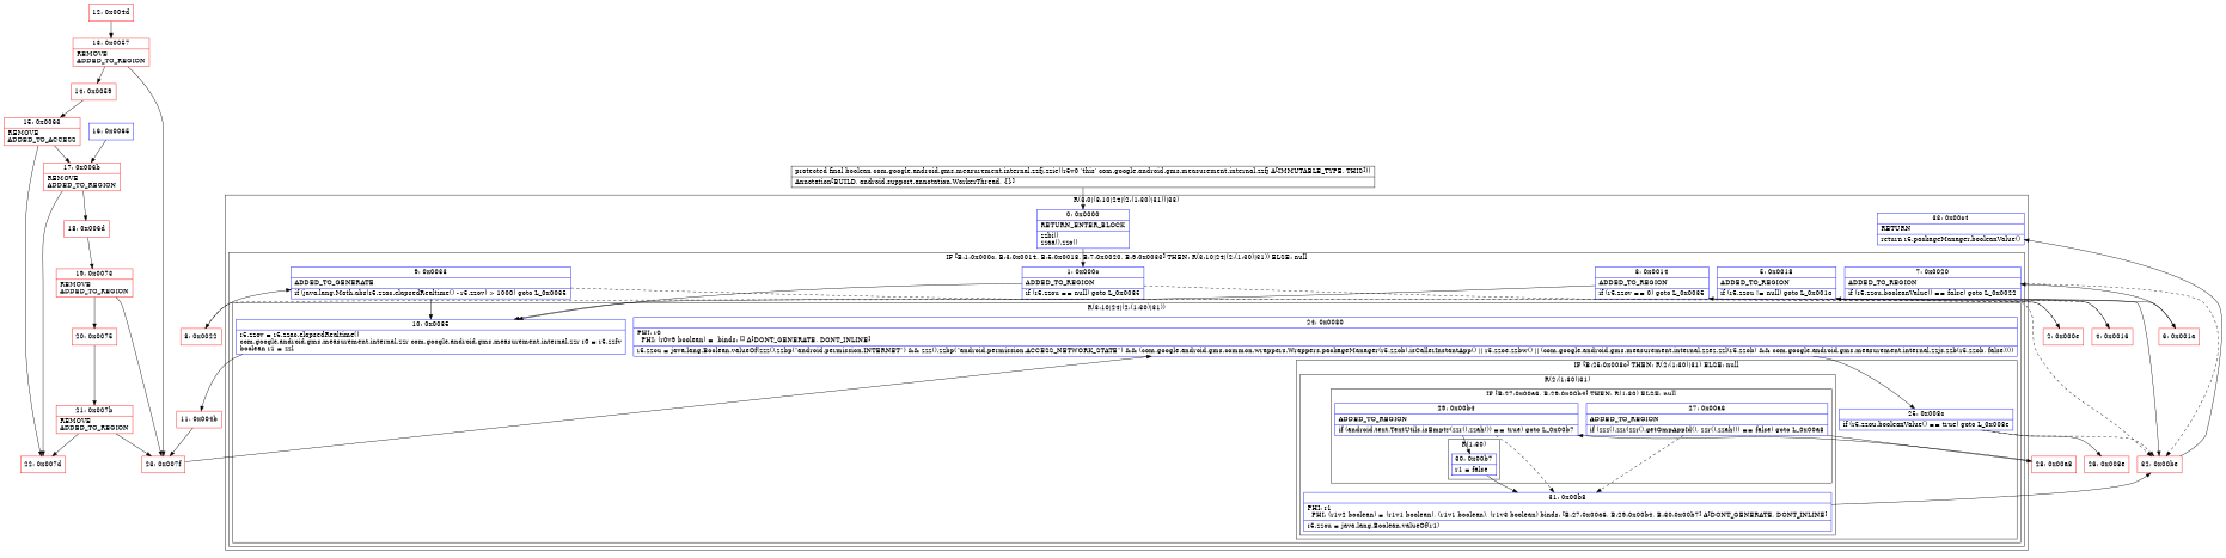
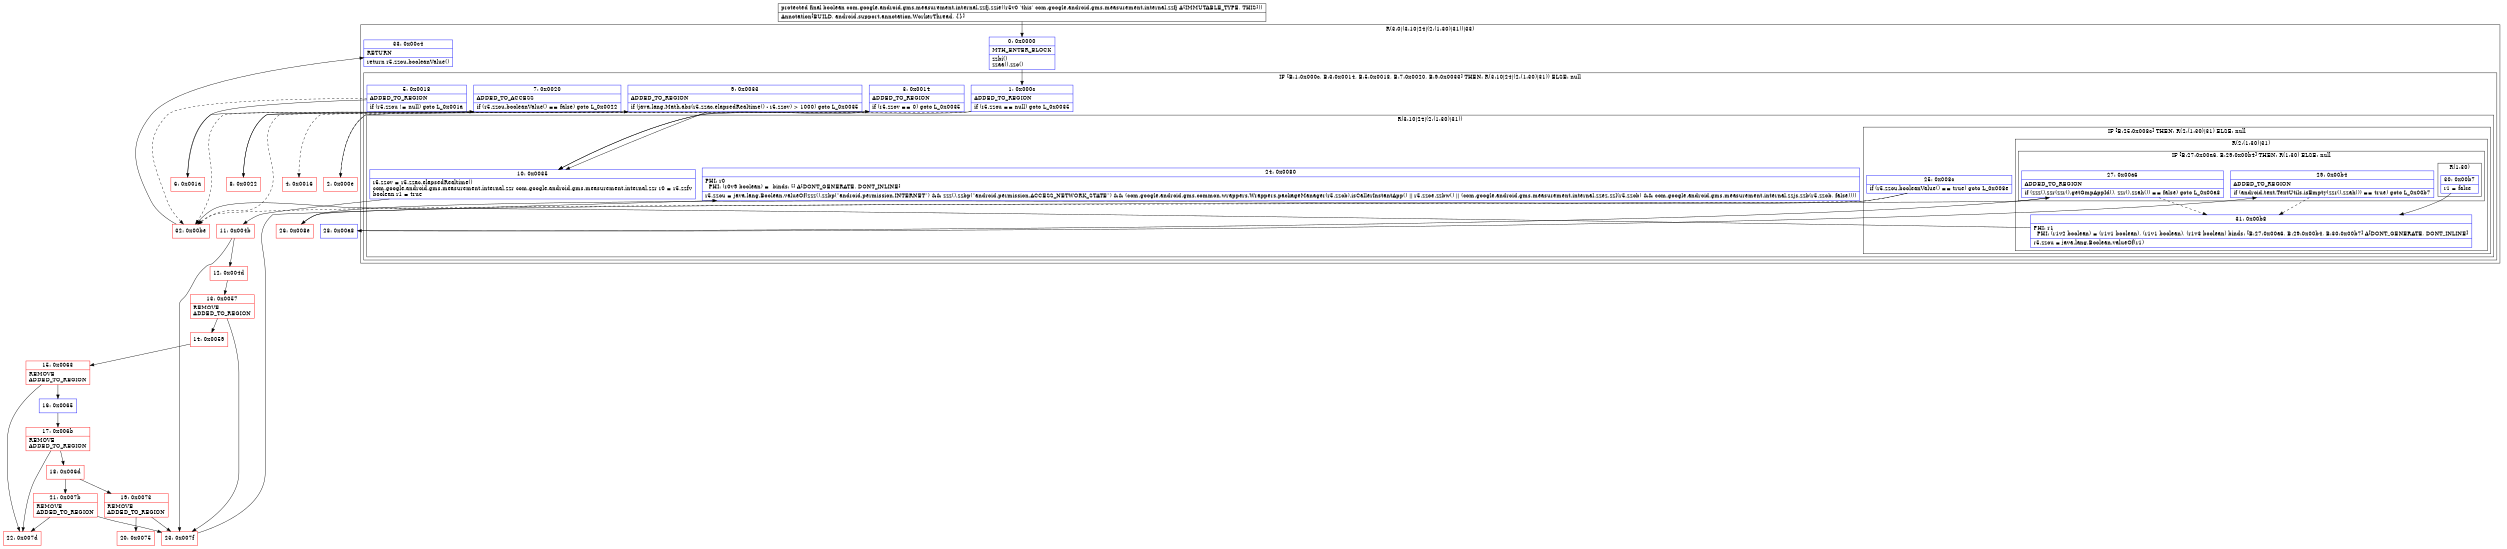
  digraph {
    node [color=red shape=record]
    n1 [color=blue label="{30\:\ 0x00b7|r1 = false\l}"]
    n2 [color=blue label="{27\:\ 0x00a6|ADDED_TO_REGION\l|if (zzz().zzr(zzr().getGmpAppId(), zzr().zzah()) == false) goto L_0x00a8\l}"]
    n3 [color=blue label="{29\:\ 0x00b4|ADDED_TO_REGION\l|if (android.text.TextUtils.isEmpty(zzr().zzah()) == true) goto L_0x00b7\l}"]
    n4 [color=blue label="{31\:\ 0x00b8|PHI: r1 \l  PHI: (r1v2 boolean) = (r1v1 boolean), (r1v1 boolean), (r1v3 boolean) binds: [B:27:0x00a6, B:29:0x00b4, B:30:0x00b7] A[DONT_GENERATE, DONT_INLINE]\l|r5.zzou = java.lang.Boolean.valueOf(r1)\l}"]
    n5 [color=blue label="{25\:\ 0x008c|if (r5.zzou.booleanValue() == true) goto L_0x008e\l}"]
-   n6 [color=blue label="{10\:\ 0x0035|r5.zzov = r5.zzac.elapsedRealtime()\lcom.google.android.gms.measurement.internal.zzr com.google.android.gms.measurement.internal.zzr r0 = r5.zzfv\lboolean r1 = zzl\l}"]
+   n6 [color=blue label="{10\:\ 0x0035|r5.zzov = r5.zzac.elapsedRealtime()\lcom.google.android.gms.measurement.internal.zzr com.google.android.gms.measurement.internal.zzr r0 = r5.zzfv\lboolean r1 = true\l}"]
    n7 [color=blue label="{24\:\ 0x0080|PHI: r0 \l  PHI: (r0v9 boolean) =  binds: [] A[DONT_GENERATE, DONT_INLINE]\l|r5.zzou = java.lang.Boolean.valueOf(zzz().zzbp(\"android.permission.INTERNET\") && zzz().zzbp(\"android.permission.ACCESS_NETWORK_STATE\") && (com.google.android.gms.common.wrappers.Wrappers.packageManager(r5.zzob).isCallerInstantApp() \|\| r5.zzoe.zzbw() \|\| (com.google.android.gms.measurement.internal.zzez.zzl(r5.zzob) && com.google.android.gms.measurement.internal.zzjs.zzb(r5.zzob, false))))\l}"]
    n8 [color=blue label="{1\:\ 0x000c|ADDED_TO_REGION\l|if (r5.zzou == null) goto L_0x0035\l}"]
    n9 [color=blue label="{3\:\ 0x0014|ADDED_TO_REGION\l|if (r5.zzov == 0) goto L_0x0035\l}"]
    n10 [color=blue label="{5\:\ 0x0018|ADDED_TO_REGION\l|if (r5.zzou != null) goto L_0x001a\l}"]
-   n11 [color=blue label="{7\:\ 0x0020|ADDED_TO_REGION\l|if (r5.zzou.booleanValue() == false) goto L_0x0022\l}"]
-   n12 [color=blue label="{9\:\ 0x0033|ADDED_TO_GENERATE\l|if (java.lang.Math.abs(r5.zzac.elapsedRealtime() \- r5.zzov) \> 1000) goto L_0x0035\l}"]
-   n13 [color=blue label="{0\:\ 0x0000|RETURN_ENTER_BLOCK\l|zzbi()\lzzaa().zzo()\l}"]
-   n14 [color=blue label="{33\:\ 0x00c4|RETURN\l|return r5.packageManager.booleanValue()\l}"]
-   n15 [label="{28\:\ 0x00a8}"]
+   n11 [color=blue label="{7\:\ 0x0020|ADDED_TO_ACCESS\l|if (r5.zzou.booleanValue() == false) goto L_0x0022\l}"]
+   n12 [color=blue label="{9\:\ 0x0033|ADDED_TO_REGION\l|if (java.lang.Math.abs(r5.zzac.elapsedRealtime() \- r5.zzov) \> 1000) goto L_0x0035\l}"]
+   n13 [color=blue label="{0\:\ 0x0000|MTH_ENTER_BLOCK\l|zzbi()\lzzaa().zzo()\l}"]
+   n14 [color=blue label="{33\:\ 0x00c4|RETURN\l|return r5.zzou.booleanValue()\l}"]
+   n15 [color=blue label="{28\:\ 0x00a8}"]
    n16 [label="{32\:\ 0x00be}"]
    n17 [label="{26\:\ 0x008e}"]
    n18 [label="{11\:\ 0x004b}"]
    n19 [label="{2\:\ 0x000e}"]
    n20 [label="{4\:\ 0x0016}"]
    n21 [label="{6\:\ 0x001a}"]
    n22 [label="{8\:\ 0x0022}"]
    n23 [label="{12\:\ 0x004d}"]
    n24 [label="{23\:\ 0x007f}"]
    n25 [label="{13\:\ 0x0057|REMOVE\lADDED_TO_REGION\l}"]
    n26 [label="{14\:\ 0x0059}"]
-   n27 [label="{15\:\ 0x0063|REMOVE\lADDED_TO_ACCESS\l}"]
+   n27 [label="{15\:\ 0x0063|REMOVE\lADDED_TO_REGION\l}"]
    n28 [color=blue label="{16\:\ 0x0065}"]
    n29 [label="{22\:\ 0x007d}"]
    n30 [label="{17\:\ 0x006b|REMOVE\lADDED_TO_REGION\l}"]
    n31 [label="{18\:\ 0x006d}"]
    n32 [label="{19\:\ 0x0073|REMOVE\lADDED_TO_REGION\l}"]
    n33 [label="{20\:\ 0x0075}"]
    n34 [label="{21\:\ 0x007b|REMOVE\lADDED_TO_REGION\l}"]
    n35 [label="{protected final boolean com.google.android.gms.measurement.internal.zzfj.zzie((r5v0 'this' com.google.android.gms.measurement.internal.zzfj A[IMMUTABLE_TYPE, THIS]))  | Annotation[BUILD, android.support.annotation.WorkerThread, \{\}]\l}" color=""]
    subgraph cluster_1 {
      label="R(3:0|(3:10|24|(2:(1:30)|31))|33)"
      n13
      n14
      subgraph cluster_2 {
        label="IF [B:1:0x000c, B:3:0x0014, B:5:0x0018, B:7:0x0020, B:9:0x0033] THEN: R(3:10|24|(2:(1:30)|31)) ELSE: null"
        n8
        n9
        n10
        n11
        n12
        subgraph cluster_3 {
          label="R(3:10|24|(2:(1:30)|31))"
          n6
          n7
          subgraph cluster_4 {
            label="IF [B:25:0x008c] THEN: R(2:(1:30)|31) ELSE: null"
            n5
            subgraph cluster_5 {
              label="R(2:(1:30)|31)"
              n4
              subgraph cluster_6 {
                label="IF [B:27:0x00a6, B:29:0x00b4] THEN: R(1:30) ELSE: null"
                n2
                n3
                subgraph cluster_7 {
                  label="R(1:30)"
                  n1
                }
              }
            }
          }
        }
      }
    }
    n1 -> n4
    n2 -> n4 [style=dashed]
    n2 -> n15
-   n3 -> n1
    n3 -> n4 [style=dashed]
    n4 -> n16
    n5 -> n16 [style=dashed]
    n5 -> n17
    n6 -> n18
-   n7 -> n5
    n8 -> n6
    n8 -> n19 [style=dashed]
    n9 -> n6
    n9 -> n20 [style=dashed]
-   n10 -> n16 [style=solid]
+   n10 -> n16 [style=dashed]
    n10 -> n21
    n11 -> n16 [style=dashed]
-   n11 -> n22 [style=dashed]
+   n11 -> n22
    n12 -> n6
    n12 -> n16 [style=dashed]
    n13 -> n8
    n15 -> n3
    n16 -> n14
+   n17 -> n2
+   n18 -> n23
    n18 -> n24
    n19 -> n9
-   n20 -> n10
    n21 -> n11
    n22 -> n12
    n23 -> n25
    n24 -> n7
    n25 -> n24
    n25 -> n26
    n26 -> n27
-   n27 -> n30
+   n27 -> n28
    n27 -> n29
    n28 -> n30
    n30 -> n29
    n30 -> n31
    n31 -> n32
    n32 -> n24
    n32 -> n33
-   n33 -> n34
+   n31 -> n34
    n34 -> n24
    n34 -> n29
    n35 -> n13
  }
